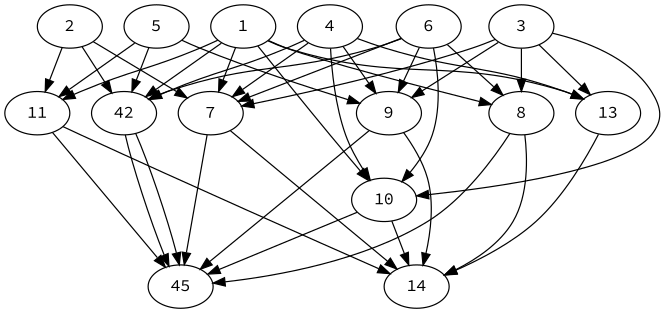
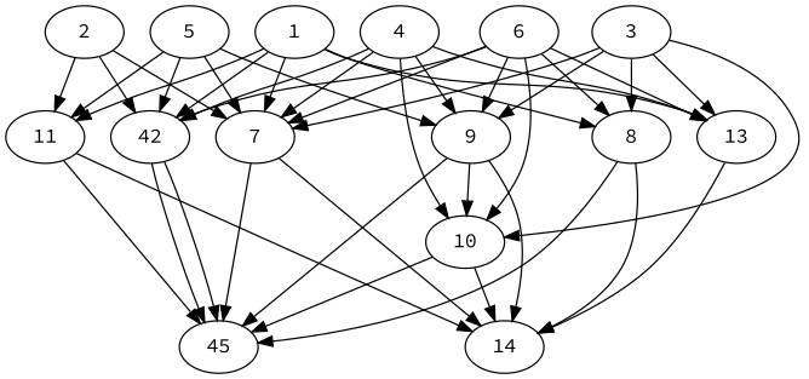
  digraph {
    fontname="Source Code Pro"
    node [alpha=0.08 fontname="Source Code Pro"]
    edge [fontname="Source Code Pro"]
    1 [expect_size=24945664]
    7 [expect_size=18796544]
    8 [alpha=0.18 expect_size=22610944]
    10 [alpha=0.13 expect_size=42770432]
    11 [alpha=0.03 expect_size=50928640]
    n6 [alpha=0.05 expect_size=22649856 label=42]
    13 [alpha=0.04 expect_size=41952256]
    14 [alpha=0.04 expect_size=19475456]
    n9 [alpha=0.02 expect_size=38577152 label=45]
    2 [expect_size=43769856]
    3 [alpha=0.10 expect_size=6095872]
    9 [alpha=0.16 expect_size=31484928]
    4 [expect_size=15194112]
    5 [alpha=0.05 expect_size=5249024]
    6 [alpha=0.03 expect_size=32100352]
    1 -> 7
    1 -> 8
-   1 -> 10
+   9 -> 10
    1 -> 11
    1 -> n6
    1 -> 13
    7 -> 14
    7 -> n9
    8 -> 14
    8 -> n9
    10 -> 14
    10 -> n9
    11 -> 14
    11 -> n9
    n6 -> n9
    n6 -> n9
    13 -> 14
    2 -> 7
    2 -> 11
    2 -> n6
    3 -> 7
    3 -> 8
    3 -> 10
    3 -> 13
    3 -> 9
    9 -> 14
    9 -> n9
    4 -> 7
    4 -> 10
    4 -> n6
    4 -> 13
    4 -> 9
+   5 -> 7
    5 -> 11
    5 -> n6
    5 -> 9
    6 -> 7
    6 -> 8
    6 -> 10
    6 -> n6
+   6 -> 13
    6 -> 9
  }
